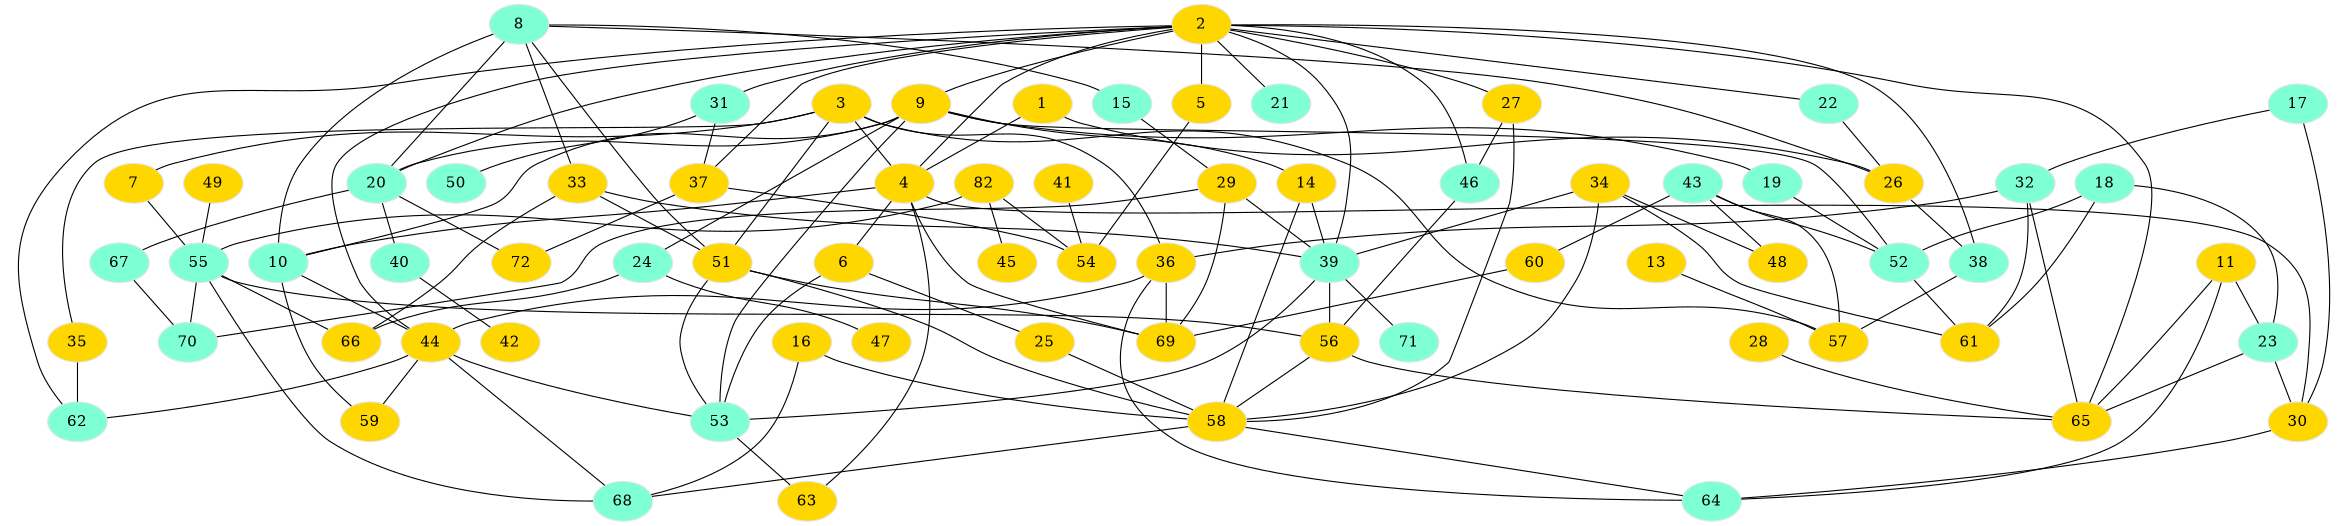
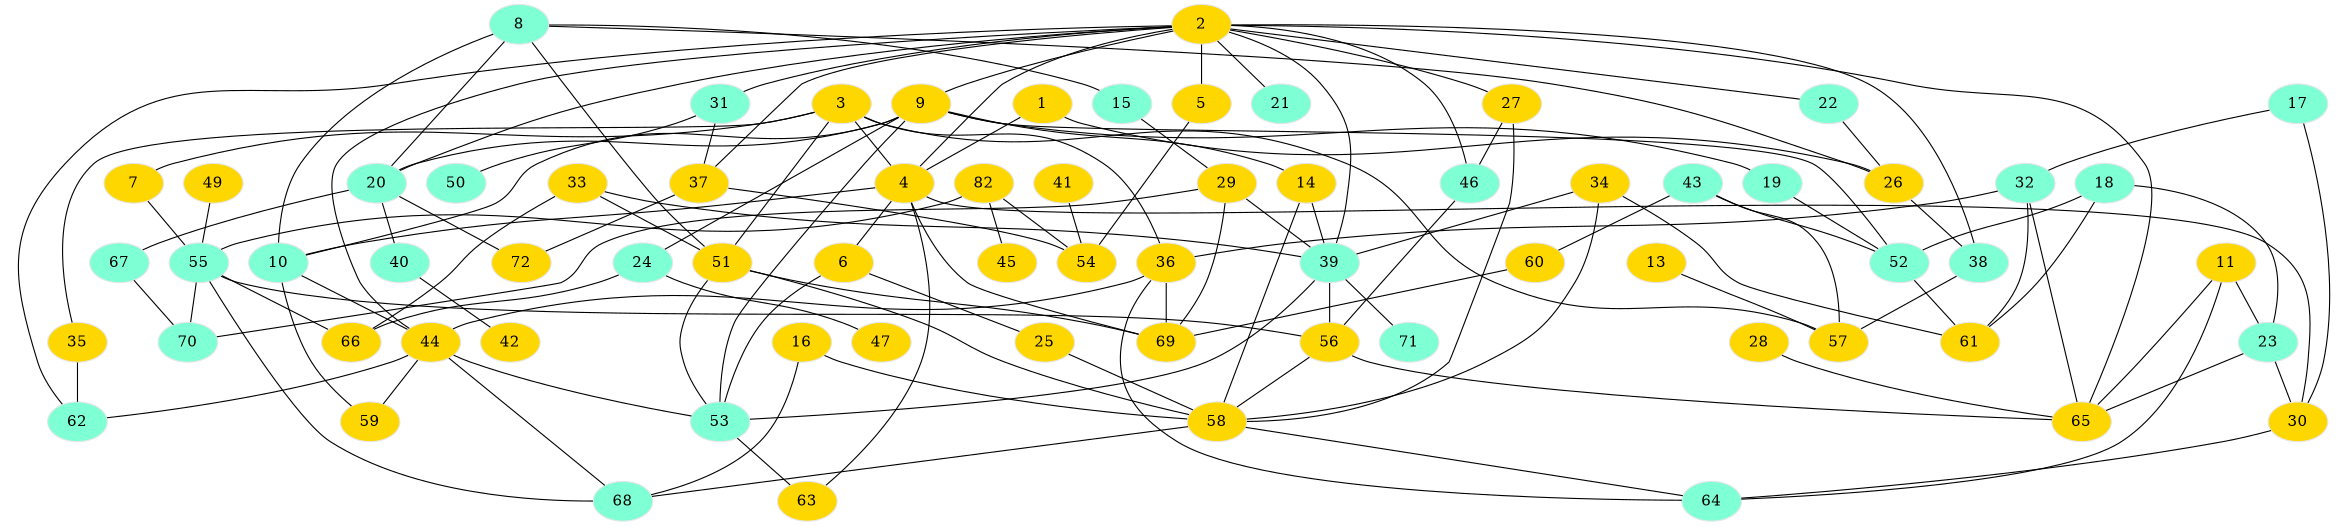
  graph {
    node [color=gray90 fillcolor=gold style=filled]
    edge [weight=1.0]
    1
    4
    26
    6
    10 [fillcolor=aquamarine]
    30
    63
    69
    38 [fillcolor=aquamarine]
    2
    5
    9
    20 [fillcolor=aquamarine]
    21 [fillcolor=aquamarine]
    22 [fillcolor=aquamarine]
    27
    31 [fillcolor=aquamarine]
    37
    39 [fillcolor=aquamarine]
    44
    46 [fillcolor=aquamarine]
    62 [fillcolor=aquamarine]
    65
    54
    53 [fillcolor=aquamarine]
    14
    19 [fillcolor=aquamarine]
    24 [fillcolor=aquamarine]
    52 [fillcolor=aquamarine]
    40 [fillcolor=aquamarine]
    67 [fillcolor=aquamarine]
    72
    58
    50 [fillcolor=aquamarine]
    57
    71 [fillcolor=aquamarine]
    56
    59
    68 [fillcolor=aquamarine]
    3
    7
    35
    36
    51
    55 [fillcolor=aquamarine]
    64 [fillcolor=aquamarine]
    25
    66
    70 [fillcolor=aquamarine]
    8 [fillcolor=aquamarine]
    15 [fillcolor=aquamarine]
    33
    29
    47
    61
    60
    11
    23 [fillcolor=aquamarine]
    n59 [label=82]
    45
    13
    16
    17 [fillcolor=aquamarine]
    32 [fillcolor=aquamarine]
    18 [fillcolor=aquamarine]
    42
    28
    34
-   48
    41
    43 [fillcolor=aquamarine]
    49
    1 -- 4
    1 -- 26
    4 -- 6
    4 -- 10
    4 -- 30
    4 -- 63
    4 -- 69
    26 -- 38
    6 -- 53
    6 -- 25
    10 -- 44
    10 -- 59
    30 -- 64
    38 -- 57
    2 -- 4
    2 -- 38
    2 -- 5
    2 -- 9
    2 -- 20
    2 -- 21
    2 -- 22
    2 -- 27
    2 -- 31
    2 -- 37
    2 -- 39
    2 -- 44
    2 -- 46
    2 -- 62
    2 -- 65
    5 -- 54
    9 -- 10
    9 -- 20
    9 -- 53
    9 -- 14
    9 -- 19
    9 -- 24
    9 -- 52
    20 -- 40
    20 -- 67
    20 -- 72
    22 -- 26
    27 -- 46
    27 -- 58
    31 -- 37
    31 -- 50
    37 -- 54
    37 -- 72
    39 -- 53
    39 -- 71
    39 -- 56
    44 -- 62
    44 -- 53
    44 -- 59
    44 -- 68
    46 -- 56
    53 -- 63
    14 -- 39
    14 -- 58
    19 -- 52
    24 -- 66
    24 -- 47
    52 -- 61
    40 -- 42
    67 -- 70
    58 -- 68
    58 -- 64
    56 -- 65 [weight=2.0]
    56 -- 58
    3 -- 4
    3 -- 57
    3 -- 7
    3 -- 35
    3 -- 36
    3 -- 51
    7 -- 55
    35 -- 62
    36 -- 69
    36 -- 44
    36 -- 64
    51 -- 69
    51 -- 53
    51 -- 58 [weight=2.0]
    55 -- 56
    55 -- 68
    55 -- 66
    55 -- 70
    25 -- 58
    8 -- 26
    8 -- 10
    8 -- 20
    8 -- 51
    8 -- 15
-   8 -- 33
    15 -- 29
    33 -- 39
    33 -- 51
    33 -- 66
    29 -- 69
    29 -- 39
    29 -- 70
    60 -- 69
    11 -- 65
    11 -- 64
    11 -- 23
    23 -- 30
    23 -- 65
    n59 -- 54
    n59 -- 55
    n59 -- 45
    13 -- 57
    16 -- 58
    16 -- 68
    17 -- 30
    17 -- 32
    32 -- 65
    32 -- 36
    32 -- 61
    18 -- 52
    18 -- 61
    18 -- 23
    28 -- 65
    34 -- 39
    34 -- 58
    34 -- 61
-   34 -- 48
    41 -- 54
    43 -- 52
    43 -- 57
    43 -- 60
-   43 -- 48
    49 -- 55
  }
